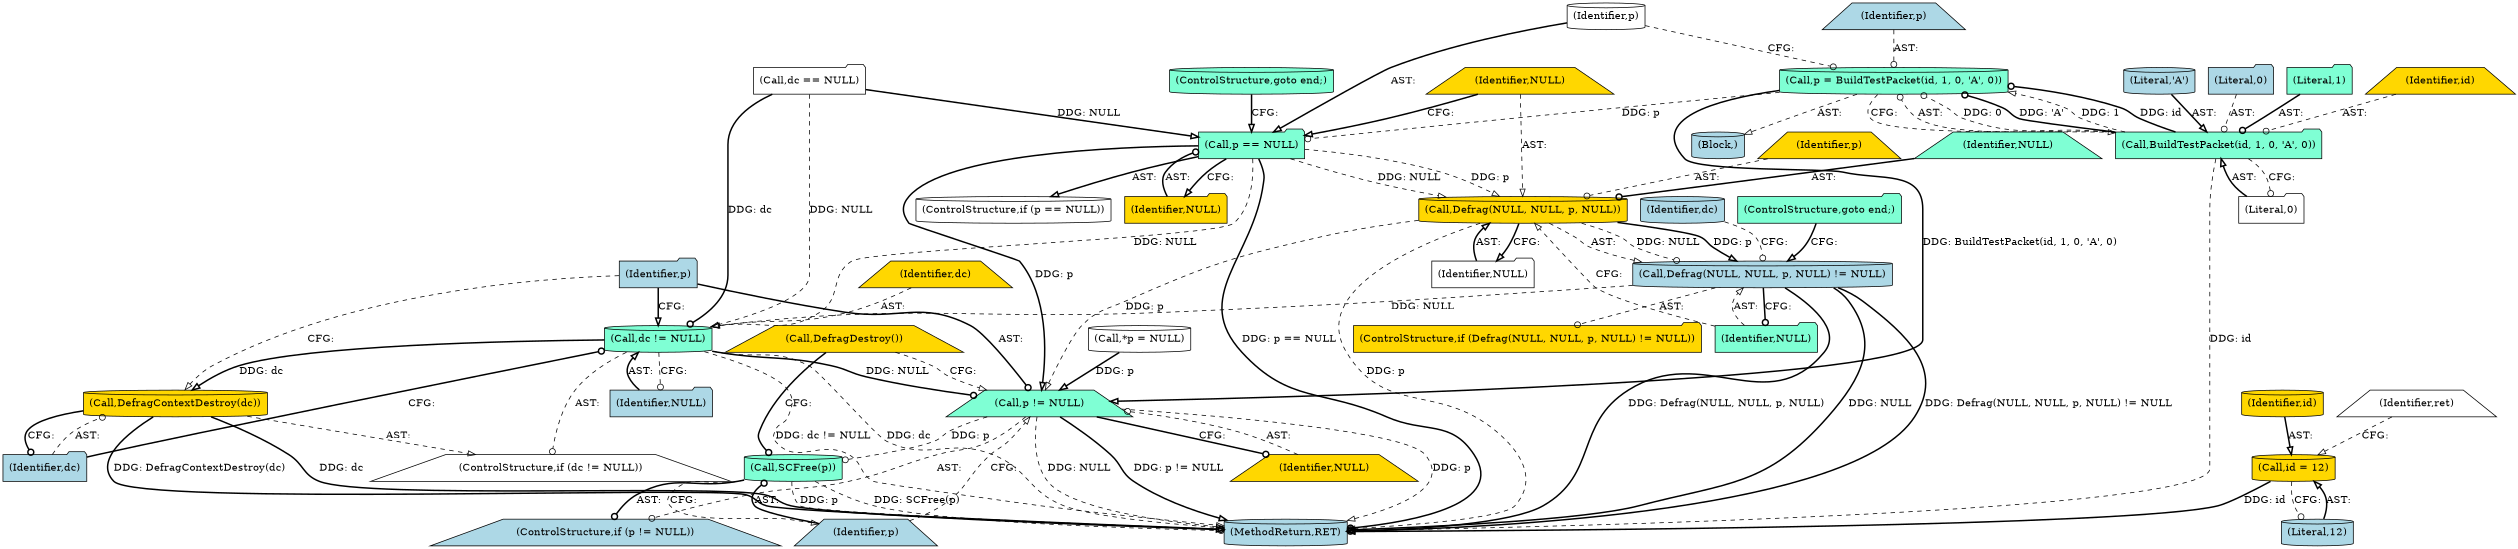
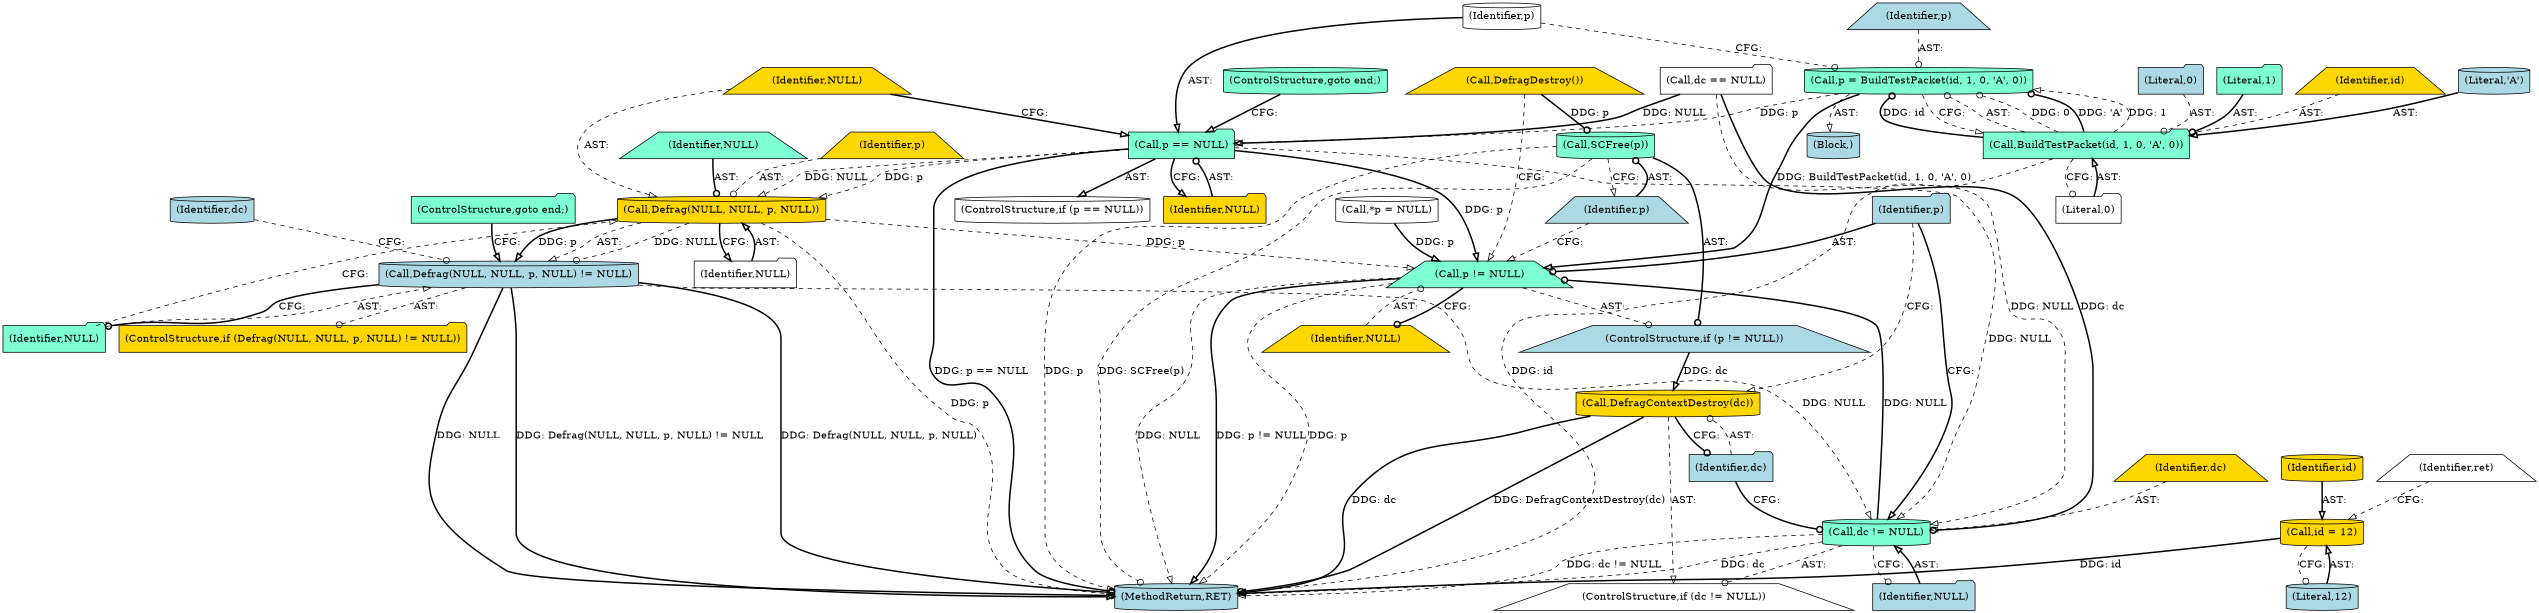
  digraph {
    node [fillcolor=lightblue shape=cylinder style=filled]
    edge [arrowhead=onormal style=dashed]
    n1 [fillcolor=aquamarine label="(Call,p = BuildTestPacket(id, 1, 0, 'A', 0))"]
    n2 [fillcolor=aquamarine label="(Call,BuildTestPacket(id, 1, 0, 'A', 0))" shape=folder]
    n3 [fillcolor=aquamarine label="(Call,p == NULL)" shape=folder]
    n4 [label="(Block,)"]
    n5 [fillcolor=aquamarine label="(Call,p != NULL)" shape=trapezium]
    n6 [label="(MethodReturn,RET)"]
    n7 [fillcolor=white label="(Literal,0)" shape=folder]
    n8 [fillcolor=gold label="(Call,Defrag(NULL, NULL, p, NULL))"]
    n9 [fillcolor=aquamarine label="(Call,dc != NULL)"]
    n10 [fillcolor=white label="(ControlStructure,if (p == NULL))"]
    n11 [fillcolor=gold label="(Identifier,NULL)" shape=folder]
    n12 [fillcolor=gold label="(Call,id = 12)"]
    n13 [label="(Literal,12)"]
    n14 [label="(Call,Defrag(NULL, NULL, p, NULL) != NULL)"]
    n15 [fillcolor=white label="(Identifier,NULL)" shape=folder]
    n16 [fillcolor=gold label="(Call,DefragContextDestroy(dc))"]
    n17 [fillcolor=white label="(ControlStructure,if (dc != NULL))" shape=trapezium]
    n18 [label="(Identifier,NULL)" shape=folder]
    n19 [fillcolor=aquamarine label="(Call,SCFree(p))"]
    n20 [fillcolor=gold label="(Identifier,NULL)" shape=trapezium]
    n21 [label="(ControlStructure,if (p != NULL))" shape=trapezium]
    n22 [fillcolor=aquamarine label="(Identifier,NULL)" shape=folder]
    n23 [fillcolor=gold label="(ControlStructure,if (Defrag(NULL, NULL, p, NULL) != NULL))" shape=folder]
    n24 [label="(Identifier,dc)" shape=folder]
    n25 [label="(Identifier,p)" shape=trapezium]
    n26 [label="(Literal,0)" shape=folder]
    n27 [fillcolor=gold label="(Identifier,id)"]
    n28 [fillcolor=aquamarine label="(Literal,1)" shape=folder]
    n29 [fillcolor=aquamarine label="(ControlStructure,goto end;)"]
    n30 [fillcolor=gold label="(Call,DefragDestroy())" shape=trapezium]
    n31 [fillcolor=gold label="(Identifier,id)" shape=trapezium]
    n32 [fillcolor=white label="(Identifier,ret)" shape=trapezium]
    n33 [fillcolor=gold label="(Identifier,dc)" shape=trapezium]
    n34 [fillcolor=white label="(Call,dc == NULL)" shape=folder]
    n35 [fillcolor=gold label="(Identifier,NULL)" shape=trapezium]
    n36 [fillcolor=aquamarine label="(Identifier,NULL)" shape=trapezium]
    n37 [fillcolor=white label="(Call,*p = NULL)"]
    n38 [label="(Identifier,dc)"]
    n39 [label="(Identifier,p)" shape=folder]
    n40 [fillcolor=gold label="(Identifier,p)" shape=trapezium]
    n41 [label="(Literal,'A')"]
    n42 [fillcolor=white label="(Identifier,p)"]
    n43 [fillcolor=aquamarine label="(ControlStructure,goto end;)" shape=folder]
    n44 [label="(Identifier,p)" shape=trapezium]
    n1 -> n2 [label="CFG: "]
    n1 -> n3 [arrowhead=odot label="DDG: p"]
    n1 -> n4 [label="AST: "]
    n1 -> n5 [label="DDG: BuildTestPacket(id, 1, 0, 'A', 0)" style=bold]
    n2 -> n1 [arrowhead=odot label="AST: "]
    n2 -> n1 [arrowhead=odot label="DDG: 0"]
    n2 -> n1 [arrowhead=odot label="DDG: 'A'" style=bold]
    n2 -> n1 [label="DDG: 1"]
    n2 -> n1 [arrowhead=odot label="DDG: id" style=bold]
    n2 -> n6 [label="DDG: id"]
    n2 -> n7 [arrowhead=odot label="CFG: "]
    n3 -> n5 [label="DDG: p" style=bold]
    n3 -> n6 [arrowhead=odot label="DDG: p == NULL" style=bold]
    n3 -> n8 [label="DDG: NULL"]
    n3 -> n8 [label="DDG: p"]
    n3 -> n9 [label="DDG: NULL"]
    n3 -> n10 [label="AST: " style=bold]
    n3 -> n11 [label="CFG: " style=bold]
    n5 -> n6 [label="DDG: NULL"]
    n5 -> n6 [label="DDG: p != NULL" style=bold]
    n5 -> n6 [label="DDG: p"]
-   n5 -> n19 [arrowhead=odot label="DDG: p"]
    n5 -> n20 [arrowhead=odot label="CFG: " style=bold]
    n5 -> n21 [arrowhead=odot label="AST: "]
    n7 -> n2 [label="AST: " style=bold]
    n8 -> n5 [label="DDG: p"]
    n8 -> n6 [label="DDG: p"]
    n8 -> n14 [label="AST: "]
    n8 -> n14 [arrowhead=odot label="DDG: NULL"]
    n8 -> n14 [label="DDG: p" style=bold]
    n8 -> n15 [label="CFG: " style=bold]
    n9 -> n5 [arrowhead=odot label="DDG: NULL" style=bold]
    n9 -> n6 [label="DDG: dc"]
    n9 -> n6 [label="DDG: dc != NULL"]
-   n9 -> n16 [label="DDG: dc" style=bold]
+   n21 -> n16 [label="DDG: dc" style=bold]
    n9 -> n17 [arrowhead=odot label="AST: "]
    n9 -> n18 [arrowhead=odot label="CFG: "]
    n11 -> n3 [arrowhead=odot label="AST: " style=bold]
    n12 -> n6 [label="DDG: id" style=bold]
    n12 -> n13 [arrowhead=odot label="CFG: "]
    n13 -> n12 [label="AST: " style=bold]
    n14 -> n6 [arrowhead=odot label="DDG: NULL" style=bold]
    n14 -> n6 [label="DDG: Defrag(NULL, NULL, p, NULL) != NULL" style=bold]
    n14 -> n6 [arrowhead=odot label="DDG: Defrag(NULL, NULL, p, NULL)" style=bold]
    n14 -> n9 [label="DDG: NULL"]
    n14 -> n22 [arrowhead=odot label="CFG: " style=bold]
    n14 -> n23 [arrowhead=odot label="AST: "]
    n15 -> n8 [label="AST: " style=bold]
    n16 -> n6 [label="DDG: dc" style=bold]
    n16 -> n6 [arrowhead=odot label="DDG: DefragContextDestroy(dc)" style=bold]
    n16 -> n17 [label="AST: "]
    n16 -> n24 [arrowhead=odot label="CFG: " style=bold]
    n18 -> n9 [label="AST: " style=bold]
    n19 -> n6 [label="DDG: p"]
    n19 -> n6 [arrowhead=odot label="DDG: SCFree(p)"]
    n19 -> n21 [arrowhead=odot label="AST: " style=bold]
    n19 -> n25 [label="CFG: "]
    n20 -> n5 [arrowhead=odot label="AST: "]
    n22 -> n8 [label="CFG: "]
    n22 -> n14 [label="AST: "]
    n24 -> n9 [arrowhead=odot label="CFG: " style=bold]
    n24 -> n16 [arrowhead=odot label="AST: "]
    n25 -> n5 [label="CFG: "]
    n25 -> n19 [arrowhead=odot label="AST: " style=bold]
    n26 -> n2 [arrowhead=odot label="AST: "]
    n27 -> n12 [label="AST: " style=bold]
    n28 -> n2 [arrowhead=odot label="AST: " style=bold]
    n29 -> n3 [label="CFG: " style=bold]
    n30 -> n5 [label="CFG: "]
-   n30 -> n19 [arrowhead=odot label="CFG: " style=bold]
+   n30 -> n19 [arrowhead=odot label="DDG: p" style=bold]
    n31 -> n2 [arrowhead=odot label="AST: "]
    n32 -> n12 [label="CFG: "]
    n33 -> n9 [label="AST: "]
    n34 -> n3 [label="DDG: NULL" style=bold]
    n34 -> n9 [arrowhead=odot label="DDG: dc" style=bold]
    n34 -> n9 [label="DDG: NULL"]
    n35 -> n3 [label="CFG: " style=bold]
    n35 -> n8 [label="AST: "]
    n36 -> n8 [arrowhead=odot label="AST: " style=bold]
    n37 -> n5 [label="DDG: p" style=bold]
    n38 -> n14 [arrowhead=odot label="CFG: "]
    n39 -> n5 [arrowhead=odot label="AST: " style=bold]
    n39 -> n9 [label="CFG: " style=bold]
    n39 -> n16 [label="CFG: "]
    n40 -> n8 [arrowhead=odot label="AST: "]
    n41 -> n2 [label="AST: " style=bold]
    n42 -> n1 [arrowhead=odot label="CFG: "]
    n42 -> n3 [label="AST: " style=bold]
    n43 -> n14 [label="CFG: " style=bold]
    n44 -> n1 [arrowhead=odot label="AST: "]
  }
